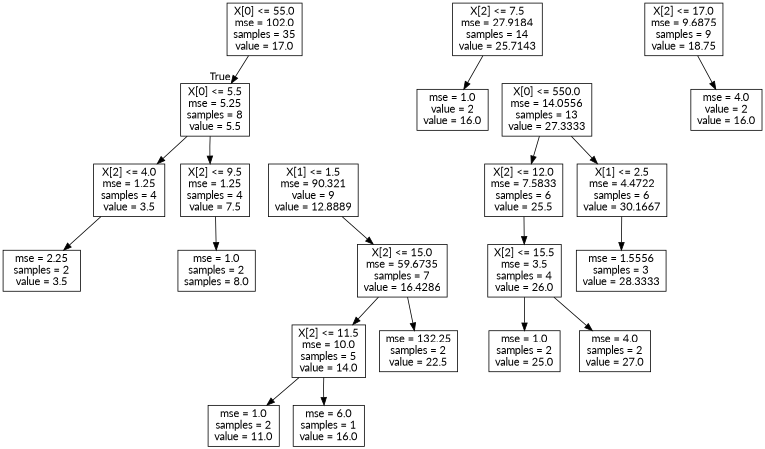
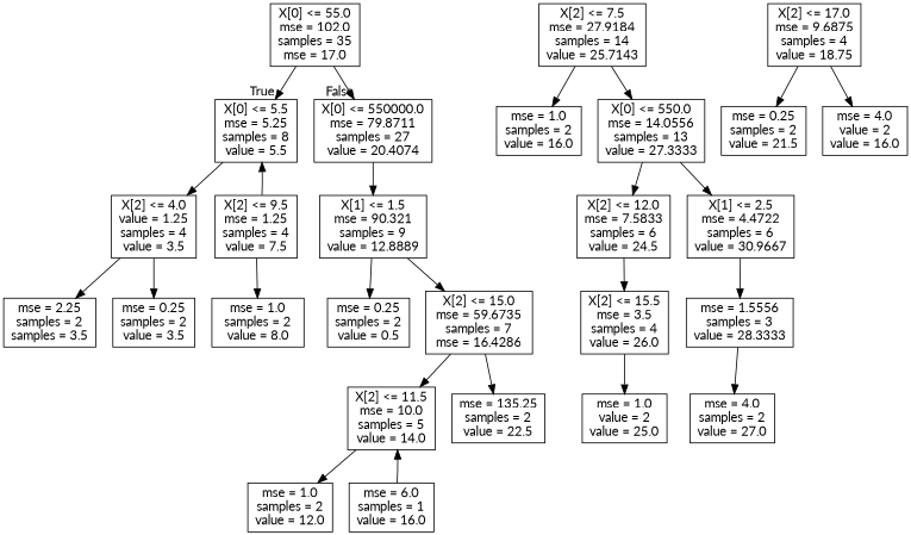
  digraph {
    fontname=Lato
    node [fontname=Lato shape=box]
    edge [fontname=Lato]
-   n1 [label="X[0] <= 55.0\nmse = 102.0\nsamples = 35\nvalue = 17.0"]
+   n1 [label="X[0] <= 55.0\nmse = 102.0\nsamples = 35\nmse = 17.0"]
    n2 [label="X[0] <= 5.5\nmse = 5.25\nsamples = 8\nvalue = 5.5"]
-   n4 [label="X[2] <= 4.0\nmse = 1.25\nsamples = 4\nvalue = 3.5"]
+   n3 [label="X[0] <= 550000.0\nmse = 79.8711\nsamples = 27\nvalue = 20.4074"]
+   n4 [label="X[2] <= 4.0\nvalue = 1.25\nsamples = 4\nvalue = 3.5"]
    n5 [label="X[2] <= 9.5\nmse = 1.25\nsamples = 4\nvalue = 7.5"]
-   n6 [label="X[1] <= 1.5\nmse = 90.321\nvalue = 9\nvalue = 12.8889"]
-   n7 [label="mse = 2.25\nsamples = 2\nvalue = 3.5"]
-   n9 [label="mse = 1.0\nsamples = 2\nsamples = 8.0"]
-   n11 [label="X[2] <= 15.0\nmse = 59.6735\nsamples = 7\nvalue = 16.4286"]
+   n6 [label="X[1] <= 1.5\nmse = 90.321\nsamples = 9\nvalue = 12.8889"]
+   n7 [label="mse = 2.25\nsamples = 2\nsamples = 3.5"]
+   n8 [label="mse = 0.25\nsamples = 2\nvalue = 3.5"]
+   n9 [label="mse = 1.0\nsamples = 2\nvalue = 8.0"]
+   n10 [label="mse = 0.25\nsamples = 2\nvalue = 0.5"]
+   n11 [label="X[2] <= 15.0\nmse = 59.6735\nsamples = 7\nmse = 16.4286"]
    n12 [label="X[2] <= 7.5\nmse = 27.9184\nsamples = 14\nvalue = 25.7143"]
-   n13 [label="mse = 1.0\nvalue = 2\nvalue = 16.0"]
+   n13 [label="mse = 1.0\nsamples = 2\nvalue = 16.0"]
    n14 [label="X[0] <= 550.0\nmse = 14.0556\nsamples = 13\nvalue = 27.3333"]
-   n15 [label="X[2] <= 17.0\nmse = 9.6875\nsamples = 9\nvalue = 18.75"]
+   n15 [label="X[2] <= 17.0\nmse = 9.6875\nsamples = 4\nvalue = 18.75"]
+   n16 [label="mse = 0.25\nsamples = 2\nvalue = 21.5"]
    n17 [label="mse = 4.0\nvalue = 2\nvalue = 16.0"]
-   n18 [label="X[2] <= 12.0\nmse = 7.5833\nsamples = 6\nvalue = 25.5"]
-   n19 [label="X[1] <= 2.5\nmse = 4.4722\nsamples = 6\nvalue = 30.1667"]
+   n18 [label="X[2] <= 12.0\nmse = 7.5833\nsamples = 6\nvalue = 24.5"]
+   n19 [label="X[1] <= 2.5\nmse = 4.4722\nsamples = 6\nvalue = 30.9667"]
    n20 [label="X[2] <= 15.5\nmse = 3.5\nsamples = 4\nvalue = 26.0"]
    n21 [label="mse = 1.5556\nsamples = 3\nvalue = 28.3333"]
-   n22 [label="mse = 1.0\nsamples = 2\nvalue = 25.0"]
+   n22 [label="mse = 1.0\nvalue = 2\nvalue = 25.0"]
    n23 [label="mse = 4.0\nsamples = 2\nvalue = 27.0"]
    n24 [label="X[2] <= 11.5\nmse = 10.0\nsamples = 5\nvalue = 14.0"]
-   n25 [label="mse = 132.25\nsamples = 2\nvalue = 22.5"]
-   n26 [label="mse = 1.0\nsamples = 2\nvalue = 11.0"]
+   n25 [label="mse = 135.25\nsamples = 2\nvalue = 22.5"]
+   n26 [label="mse = 1.0\nsamples = 2\nvalue = 12.0"]
    n27 [label="mse = 6.0\nsamples = 1\nvalue = 16.0"]
    n1 -> n2 [headlabel=True labelangle=45 labeldistance=2.5]
+   n1 -> n3 [headlabel=False labelangle=-45 labeldistance=2.5]
    n2 -> n4
-   n2 -> n5
+   n5 -> n2
+   n3 -> n6
    n4 -> n7
+   n4 -> n8
    n5 -> n9
+   n6 -> n10
    n6 -> n11
    n11 -> n24
    n11 -> n25
    n12 -> n13
+   n12 -> n14
    n14 -> n18
    n14 -> n19
+   n15 -> n16
    n15 -> n17
    n18 -> n20
    n19 -> n21
    n20 -> n22
-   n20 -> n23
+   n21 -> n23
    n24 -> n26
-   n24 -> n27
+   n27 -> n24
  }
